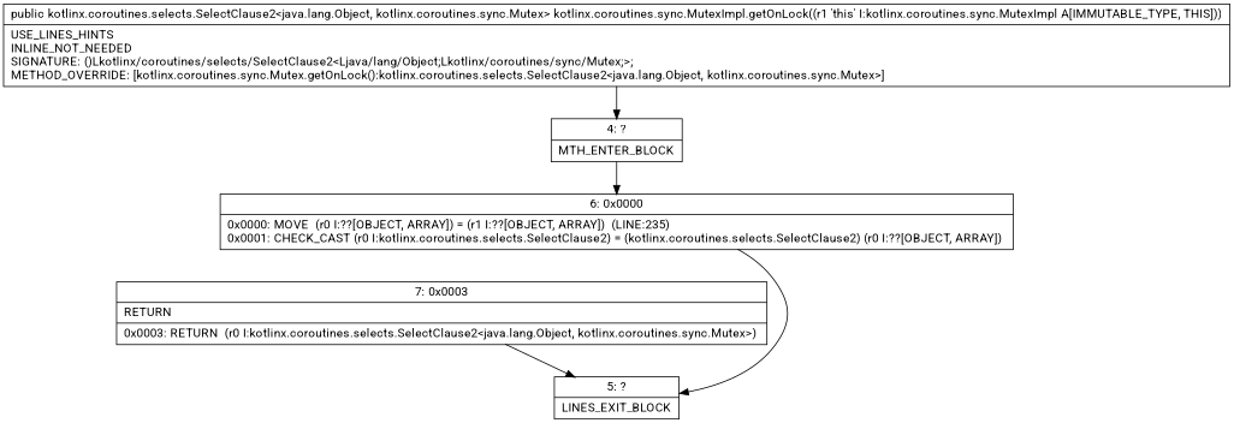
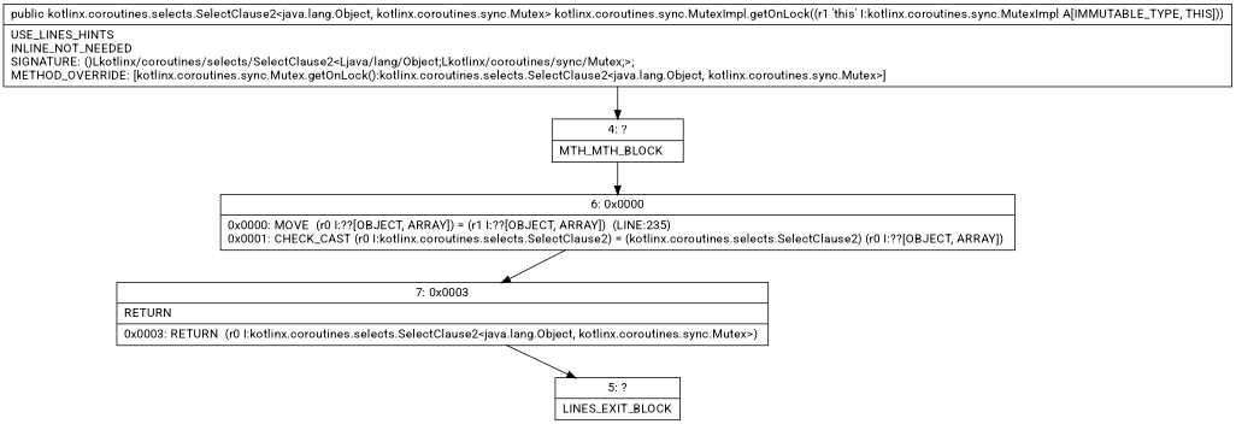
  digraph {
    fontname=Roboto
    node [fontname=Roboto shape=record]
    edge [fontname=Roboto]
-   n1 [label="{4\:\ ?|MTH_ENTER_BLOCK\l}"]
+   n1 [label="{4\:\ ?|MTH_MTH_BLOCK\l}"]
    n2 [label="{6\:\ 0x0000|0x0000: MOVE  (r0 I:??[OBJECT, ARRAY]) = (r1 I:??[OBJECT, ARRAY])  (LINE:235)\l0x0001: CHECK_CAST (r0 I:kotlinx.coroutines.selects.SelectClause2) = (kotlinx.coroutines.selects.SelectClause2) (r0 I:??[OBJECT, ARRAY]) \l}"]
    n3 [label="{7\:\ 0x0003|RETURN\l|0x0003: RETURN  (r0 I:kotlinx.coroutines.selects.SelectClause2\<java.lang.Object, kotlinx.coroutines.sync.Mutex\>) \l}"]
    n4 [label="{5\:\ ?|LINES_EXIT_BLOCK\l}"]
    n5 [label="{public kotlinx.coroutines.selects.SelectClause2\<java.lang.Object, kotlinx.coroutines.sync.Mutex\> kotlinx.coroutines.sync.MutexImpl.getOnLock((r1 'this' I:kotlinx.coroutines.sync.MutexImpl A[IMMUTABLE_TYPE, THIS]))  | USE_LINES_HINTS\lINLINE_NOT_NEEDED\lSIGNATURE: ()Lkotlinx\/coroutines\/selects\/SelectClause2\<Ljava\/lang\/Object;Lkotlinx\/coroutines\/sync\/Mutex;\>;\lMETHOD_OVERRIDE: [kotlinx.coroutines.sync.Mutex.getOnLock():kotlinx.coroutines.selects.SelectClause2\<java.lang.Object, kotlinx.coroutines.sync.Mutex\>]\l}"]
    n1 -> n2
-   n2 -> n4
+   n2 -> n3
    n3 -> n4
    n5 -> n1
  }
